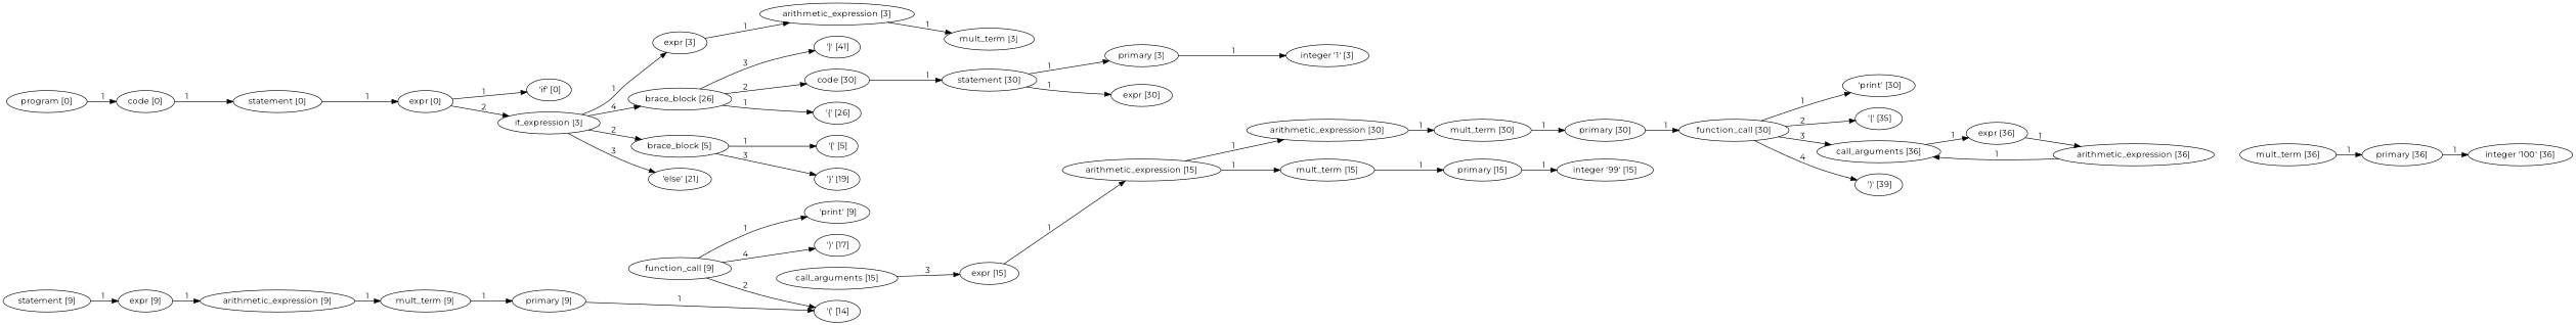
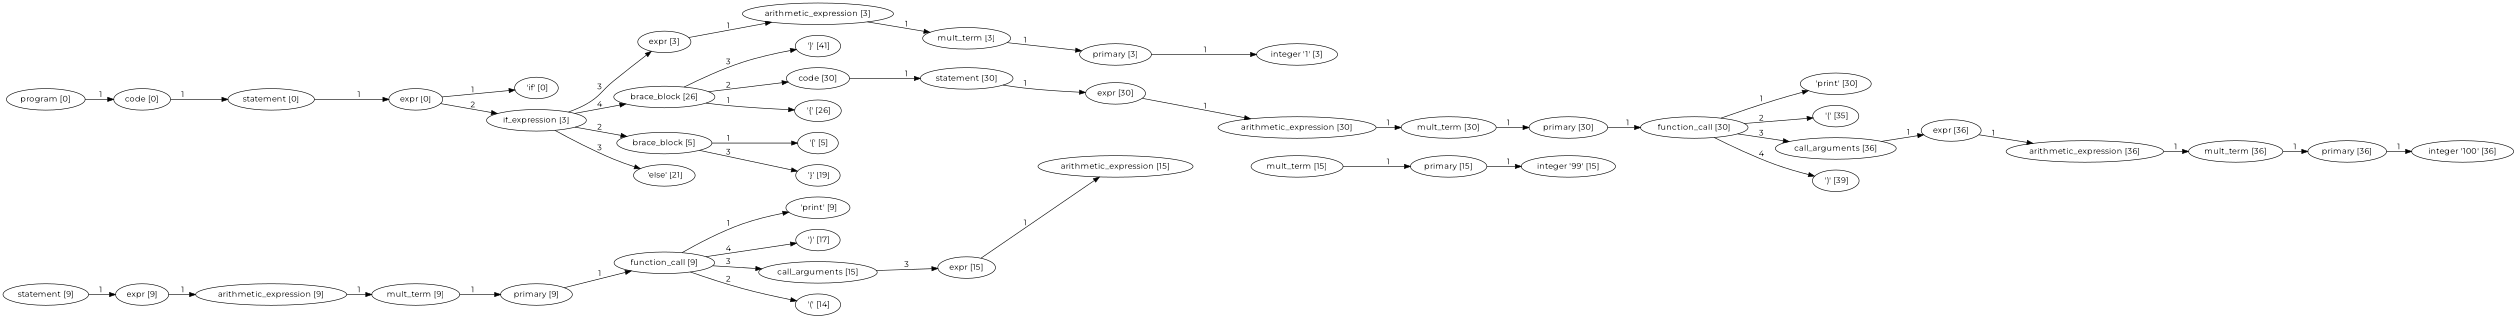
  digraph {
    fontname=Montserrat
    rankdir=LR
    node [fontname=Montserrat]
    edge [fontname=Montserrat]
    n1 [label="program [0]"]
    n2 [label="code [0]"]
    n3 [label="statement [0]"]
    n4 [label="expr [0]"]
    n5 [label=" 'if' [0]"]
    n6 [label="if_expression [3]"]
    n7 [label="expr [3]"]
    n8 [label="brace_block [5]"]
    n9 [label=" 'else' [21]"]
    n10 [label="brace_block [26]"]
    n11 [label="arithmetic_expression [3]"]
    n12 [label=" '{' [5]"]
    n13 [label=" '}' [19]"]
    n14 [label=" '{' [26]"]
    n15 [label="code [30]"]
    n16 [label=" '}' [41]"]
    n17 [label="mult_term [3]"]
    n18 [label="primary [3]"]
    n19 [label="integer '1' [3]"]
    n20 [label="statement [9]"]
    n21 [label="expr [9]"]
    n22 [label="arithmetic_expression [9]"]
    n23 [label="mult_term [9]"]
    n24 [label="primary [9]"]
    n25 [label="function_call [9]"]
    n26 [label=" 'print' [9]"]
    n27 [label=" '(' [14]"]
    n28 [label="call_arguments [15]"]
    n29 [label=" ')' [17]"]
    n30 [label="expr [15]"]
    n31 [label="arithmetic_expression [15]"]
    n32 [label="mult_term [15]"]
    n33 [label="primary [15]"]
    n34 [label="integer '99' [15]"]
    n35 [label="statement [30]"]
    n36 [label="expr [30]"]
    n37 [label="arithmetic_expression [30]"]
    n38 [label="mult_term [30]"]
    n39 [label="primary [30]"]
    n40 [label="function_call [30]"]
    n41 [label=" 'print' [30]"]
    n42 [label=" '(' [35]"]
    n43 [label="call_arguments [36]"]
    n44 [label=" ')' [39]"]
    n45 [label="expr [36]"]
    n46 [label="arithmetic_expression [36]"]
    n47 [label="mult_term [36]"]
    n48 [label="primary [36]"]
    n49 [label="integer '100' [36]"]
    n1 -> n2 [label=1]
    n2 -> n3 [label=1]
    n3 -> n4 [label=1]
    n4 -> n5 [label=1]
    n4 -> n6 [label=2]
-   n6 -> n7 [label=1]
+   n6 -> n7 [label=3]
    n6 -> n8 [label=2]
    n6 -> n9 [label=3]
    n6 -> n10 [label=4]
    n7 -> n11 [label=1]
    n8 -> n12 [label=1]
    n8 -> n13 [label=3]
    n10 -> n14 [label=1]
    n10 -> n15 [label=2]
    n10 -> n16 [label=3]
    n11 -> n17 [label=1]
    n15 -> n35 [label=1]
-   n35 -> n18 [label=1]
+   n17 -> n18 [label=1]
    n18 -> n19 [label=1]
    n20 -> n21 [label=1]
    n21 -> n22 [label=1]
    n22 -> n23 [label=1]
    n23 -> n24 [label=1]
-   n24 -> n27 [label=1]
+   n24 -> n25 [label=1]
    n25 -> n26 [label=1]
    n25 -> n27 [label=2]
+   n25 -> n28 [label=3]
    n25 -> n29 [label=4]
    n28 -> n30 [label=3]
    n30 -> n31 [label=1]
-   n31 -> n32 [label=1]
    n32 -> n33 [label=1]
    n33 -> n34 [label=1]
    n35 -> n36 [label=1]
-   n31 -> n37 [label=1]
+   n36 -> n37 [label=1]
    n37 -> n38 [label=1]
    n38 -> n39 [label=1]
    n39 -> n40 [label=1]
    n40 -> n41 [label=1]
    n40 -> n42 [label=2]
    n40 -> n43 [label=3]
    n40 -> n44 [label=4]
    n43 -> n45 [label=1]
    n45 -> n46 [label=1]
-   n46 -> n43 [label=1]
+   n46 -> n47 [label=1]
    n47 -> n48 [label=1]
    n48 -> n49 [label=1]
  }
